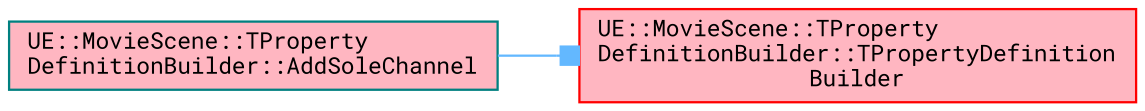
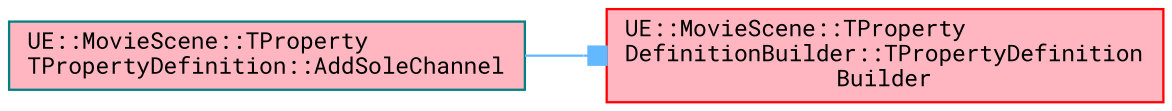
  digraph {
    rankdir=LR
    fontname="Roboto Mono"
    node [fillcolor=lightpink fontname="Roboto Mono" fontsize=10 shape=box style=filled]
-   n1 [color=teal fontcolor=black height=0.2 label="UE::MovieScene::TProperty\lDefinitionBuilder::AddSoleChannel" width=0.4]
+   n1 [color=teal fontcolor=black height=0.2 label="UE::MovieScene::TProperty\lTPropertyDefinition::AddSoleChannel" width=0.4]
    n2 [color=red height=0.2 label="UE::MovieScene::TProperty\lDefinitionBuilder::TPropertyDefinition\lBuilder" width=0.4]
    n1 -> n2 [color=steelblue1 fontname="Roboto Mono" fontsize=10 labelfontname=Helvetica labelfontsize=10 style=solid arrowhead=box]
  }
